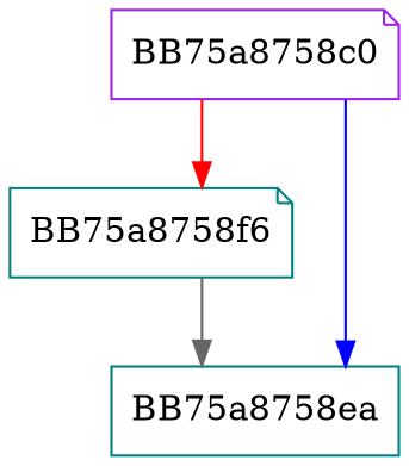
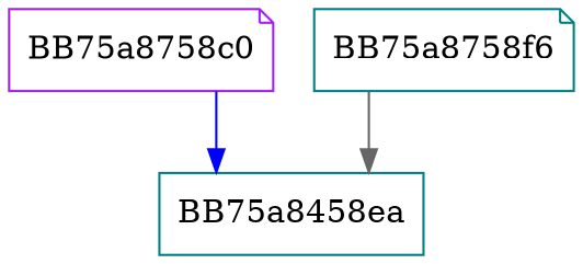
  digraph {
    splines=ortho
    node [color=teal shape=note]
    BB75a8758c0 [color=purple]
    BB75a8758f6
-   BB75a8758ea [shape=box]
-   BB75a8758c0 -> BB75a8758f6 [color=red]
+   BB75a8758ea [shape=box label=BB75a8458ea]
    BB75a8758c0 -> BB75a8758ea [color=blue]
    BB75a8758f6 -> BB75a8758ea [color=gray40]
  }
